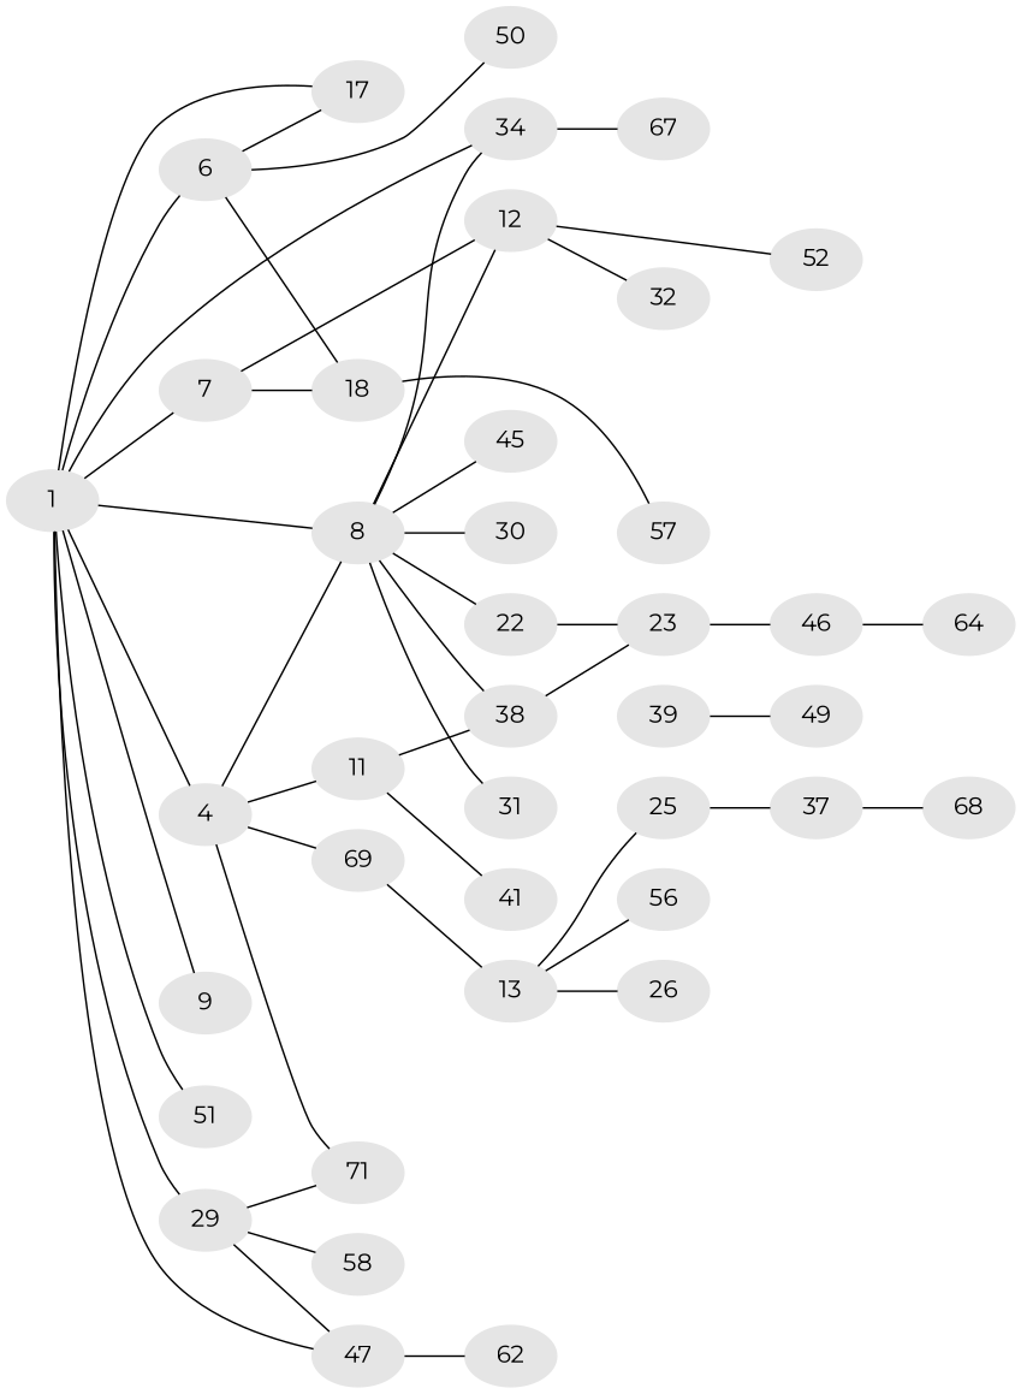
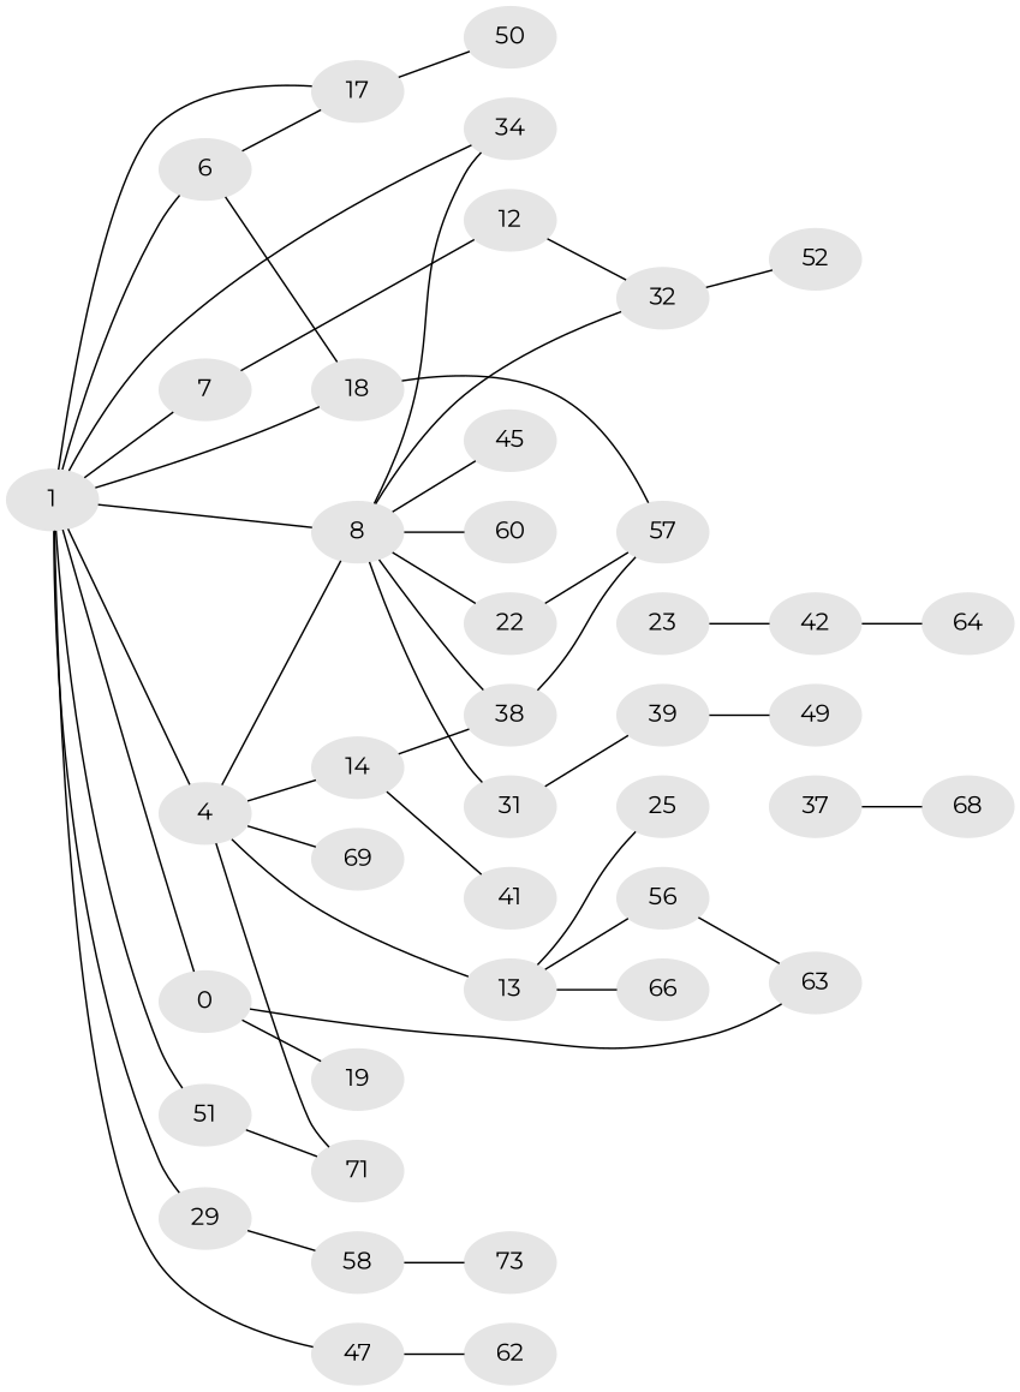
  graph {
    fontname=Montserrat
    rankdir=LR
    node [color=gray90 fontname=Montserrat style=filled]
    edge [fontname=Montserrat]
    1 [super="+2+29"]
    4 [super="+5+43+44"]
    6
    7
    8 [super="+16+10"]
-   9 [super="+33"]
+   9 [super="+33" label=0]
    17 [super="+30"]
    18 [super="+24"]
    n9 [label=29 super="+35+36"]
    34
    47 [super="+54"]
    51
-   11
+   11 [label=14]
    13 [super="+14+20"]
    69
    71 [super="+72"]
    12 [super="+55"]
    22
    31 [super="+61+53"]
    32
    38
    45
-   60 [super="+66" label=30]
+   60 [super="+66"]
+   19
+   63
    50
    57
    58
-   67
    62
    41
    25 [super="+48"]
-   26
+   26 [label=66]
    56
    23
    39
    52
    37
-   42 [super="+59" label=46]
+   42 [super="+59"]
    64
    68
+   73
    49
    1 -- 4
    1 -- 6
    1 -- 7 [weight=2]
    1 -- 8
    1 -- 9
    1 -- 17
-   7 -- 18
+   1 -- 18
    1 -- n9
    1 -- 34
    1 -- 47
    1 -- 51
    4 -- 8
    4 -- 11
-   69 -- 13
+   4 -- 13
    4 -- 69
    4 -- 71
    6 -- 17
    6 -- 18
    7 -- 12
    8 -- 34
    8 -- 22
    8 -- 31
-   8 -- 12
+   8 -- 32
    8 -- 38
    8 -- 45
    8 -- 60
-   6 -- 50
+   9 -- 19
+   9 -- 63
+   17 -- 50
    18 -- 57
-   n9 -- 47
-   n9 -- 71
+   51 -- 71
    n9 -- 58
-   34 -- 67
    47 -- 62
    11 -- 38
    11 -- 41
    13 -- 25
    13 -- 26
    13 -- 56
    12 -- 32
-   22 -- 23
-   12 -- 52
-   38 -- 23
-   25 -- 37
+   22 -- 57
+   31 -- 39
+   32 -- 52
+   38 -- 57
+   58 -- 73
+   56 -- 63
    23 -- 42
    39 -- 49
    37 -- 68
    42 -- 64
  }
